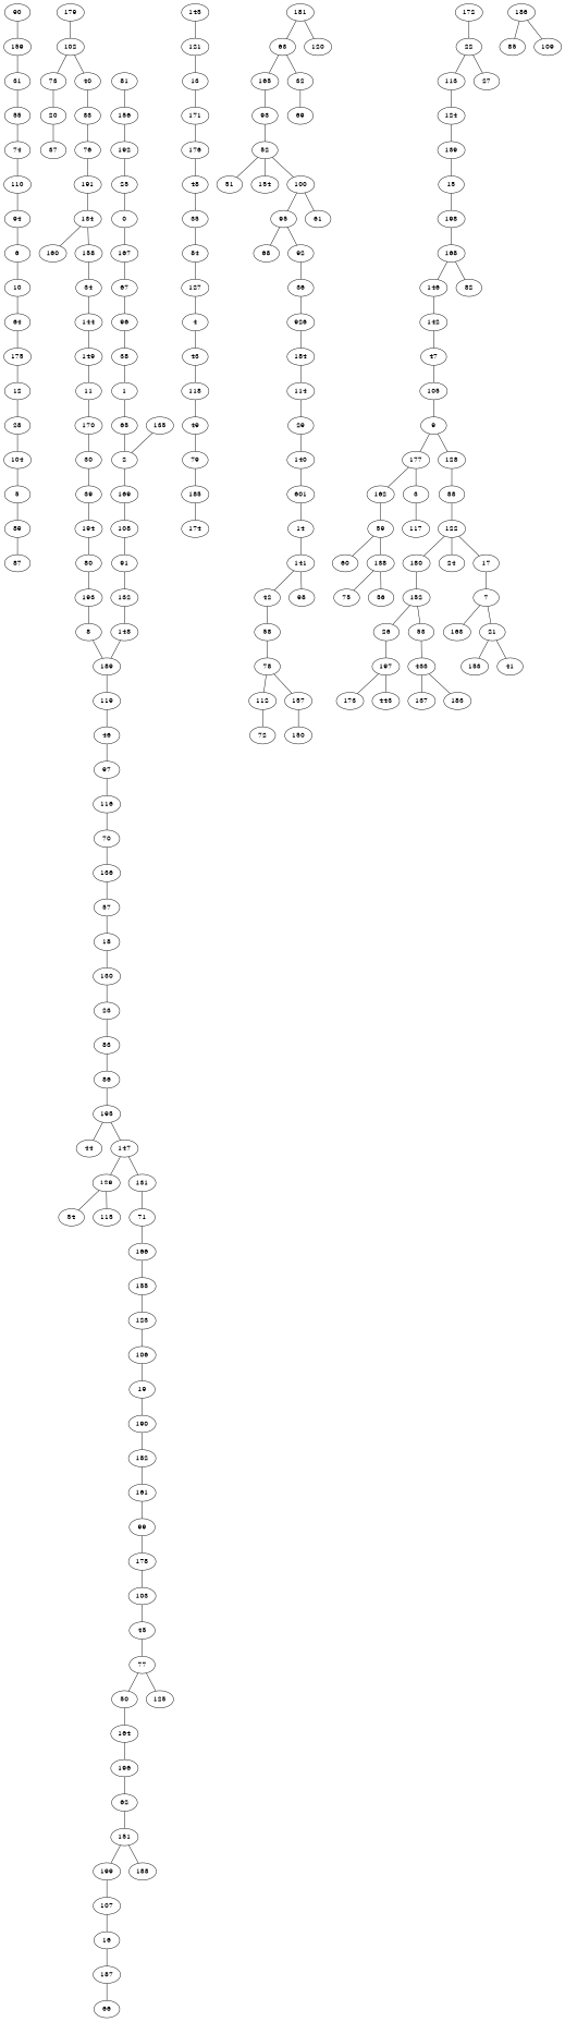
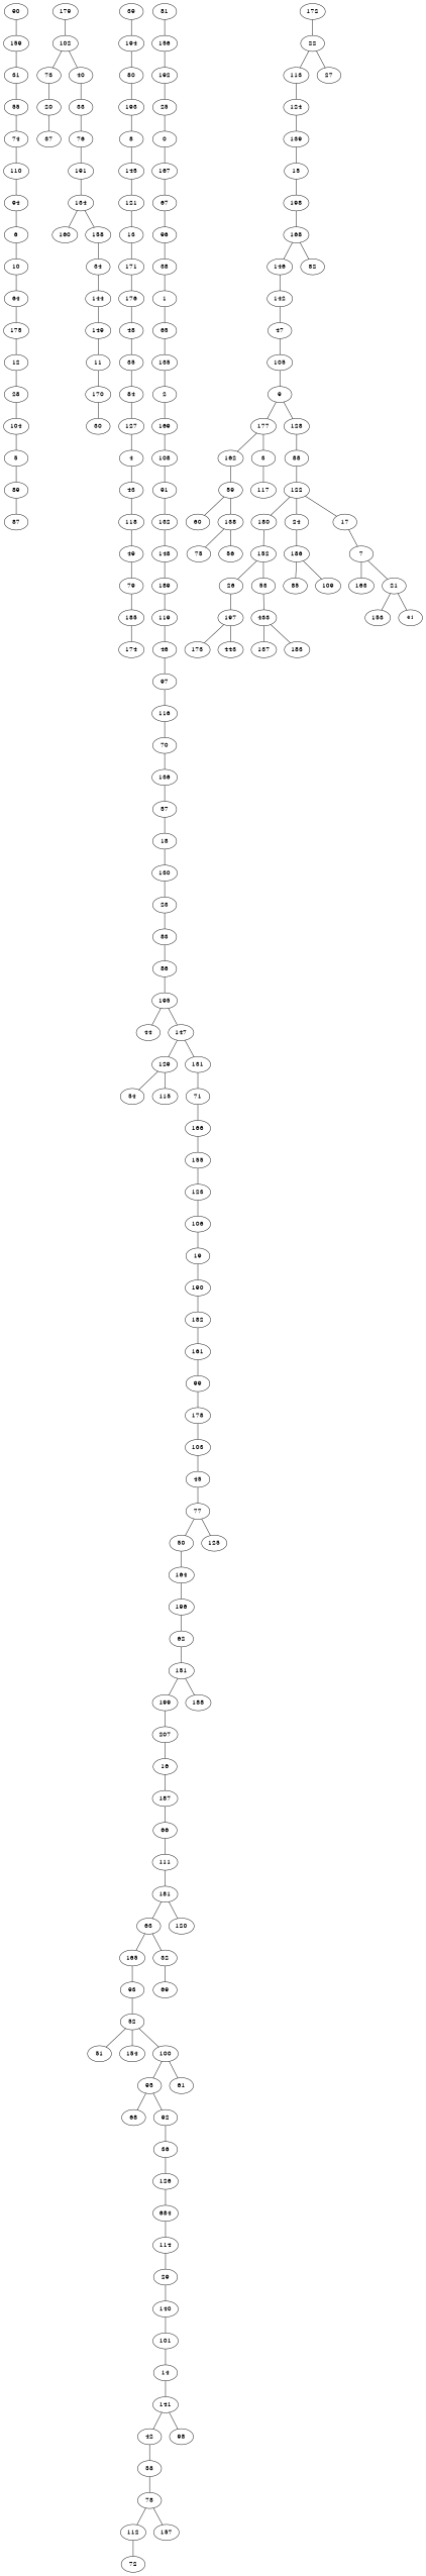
  graph {
    90
    159
    31
    55
    74
    110
    94
    6
    10
    64
    175
    12
    28
    104
    5
    89
    87
    179
    102
    73
    40
    20
    37
    33
    76
    191
    134
    160
    158
    34
    144
    149
    11
    170
    30
    39
    194
    80
    193
    8
    145
    121
    13
    171
    176
    48
    35
    84
    127
    4
    43
    118
    49
    79
    185
    174
    81
    156
    192
    25
    0
    167
    67
    96
    38
    1
    65
    135
    2
    169
    108
    91
    132
    148
    189
    119
    46
    97
    116
    70
    136
    57
    18
    130
    23
    83
    86
    195
    44
    147
    129
    131
    54
    115
    71
    166
    155
    123
    106
    19
    190
    182
    161
    99
    178
    103
    45
    77
    50
    125
    164
    196
    62
    151
    199
    188
-   107
+   107 [label=207]
    16
    187
    66
+   111
    181
    63
    120
    165
    32
    93
    69
    52
    51
    154
    100
    95
    61
    68
    92
    36
-   126 [label=926]
-   184
+   126
+   184 [label=684]
    114
    29
    140
-   101 [label=601]
+   101
    14
    141
    42
    98
    58
    78
    112
    157
    72
-   150
    172
    22
    113
    27
    124
    139
    15
    198
    168
    146
    82
    142
    47
    105
    9
    177
    128
    162
    3
    88
    59
    117
    60
    138
    75
    56
    122
    180
    24
    17
    152
    186
    7
    26
    53
    197
    n190 [label=433]
    173
    n192 [label=443]
    137
    183
    85
    109
    163
    21
    153
    41
    90 -- 159
    159 -- 31
    31 -- 55
    55 -- 74
    74 -- 110
    110 -- 94
    94 -- 6
    6 -- 10
    10 -- 64
    64 -- 175
    175 -- 12
    12 -- 28
    28 -- 104
    104 -- 5
    5 -- 89
    89 -- 87
    179 -- 102
    102 -- 73
    102 -- 40
    73 -- 20
    40 -- 33
    20 -- 37
    33 -- 76
    76 -- 191
    191 -- 134
    134 -- 160
    134 -- 158
    158 -- 34
    34 -- 144
    144 -- 149
    149 -- 11
    11 -- 170
    170 -- 30
-   30 -- 39
    39 -- 194
    194 -- 80
    80 -- 193
    193 -- 8
-   8 -- 189
+   8 -- 145
    145 -- 121
    121 -- 13
    13 -- 171
    171 -- 176
    176 -- 48
    48 -- 35
    35 -- 84
    84 -- 127
    127 -- 4
    4 -- 43
    43 -- 118
    118 -- 49
    49 -- 79
    79 -- 185
    185 -- 174
    81 -- 156
    156 -- 192
    192 -- 25
    25 -- 0
    0 -- 167
    167 -- 67
    67 -- 96
    96 -- 38
    38 -- 1
    1 -- 65
-   65 -- 2
+   65 -- 135
    135 -- 2
    2 -- 169
    169 -- 108
    108 -- 91
    91 -- 132
    132 -- 148
    148 -- 189
    189 -- 119
    119 -- 46
    46 -- 97
    97 -- 116
    116 -- 70
    70 -- 136
    136 -- 57
    57 -- 18
    18 -- 130
    130 -- 23
    23 -- 83
    83 -- 86
    86 -- 195
    195 -- 44
    195 -- 147
    147 -- 129
    147 -- 131
    129 -- 54
    129 -- 115
    131 -- 71
    71 -- 166
    166 -- 155
    155 -- 123
    123 -- 106
    106 -- 19
    19 -- 190
    190 -- 182
    182 -- 161
    161 -- 99
    99 -- 178
    178 -- 103
    103 -- 45
    45 -- 77
    77 -- 50
    77 -- 125
    50 -- 164
    164 -- 196
    196 -- 62
    62 -- 151
    151 -- 199
    151 -- 188
    199 -- 107
    107 -- 16
    16 -- 187
    187 -- 66
+   66 -- 111
+   111 -- 181
    181 -- 63
    181 -- 120
    63 -- 165
    63 -- 32
    165 -- 93
    32 -- 69
    93 -- 52
    52 -- 51
    52 -- 154
    52 -- 100
    100 -- 95
    100 -- 61
    95 -- 68
    95 -- 92
    92 -- 36
    36 -- 126
    126 -- 184
    184 -- 114
    114 -- 29
    29 -- 140
    140 -- 101
    101 -- 14
    14 -- 141
    141 -- 42
    141 -- 98
    42 -- 58
    58 -- 78
    78 -- 112
    78 -- 157
    112 -- 72
-   157 -- 150
    172 -- 22
    22 -- 113
    22 -- 27
    113 -- 124
    124 -- 139
    139 -- 15
    15 -- 198
    198 -- 168
    168 -- 146
    168 -- 82
    146 -- 142
    142 -- 47
    47 -- 105
    105 -- 9
    9 -- 177
    9 -- 128
    177 -- 162
    177 -- 3
    128 -- 88
    162 -- 59
    3 -- 117
    88 -- 122
    59 -- 60
    59 -- 138
    138 -- 75
    138 -- 56
    122 -- 180
    122 -- 24
    122 -- 17
    180 -- 152
+   24 -- 186
    17 -- 7
    152 -- 26
    152 -- 53
    186 -- 85
    186 -- 109
    7 -- 163
    7 -- 21
    26 -- 197
    53 -- n190
    197 -- 173
    197 -- n192
    n190 -- 137
    n190 -- 183
    21 -- 153
    21 -- 41
  }
